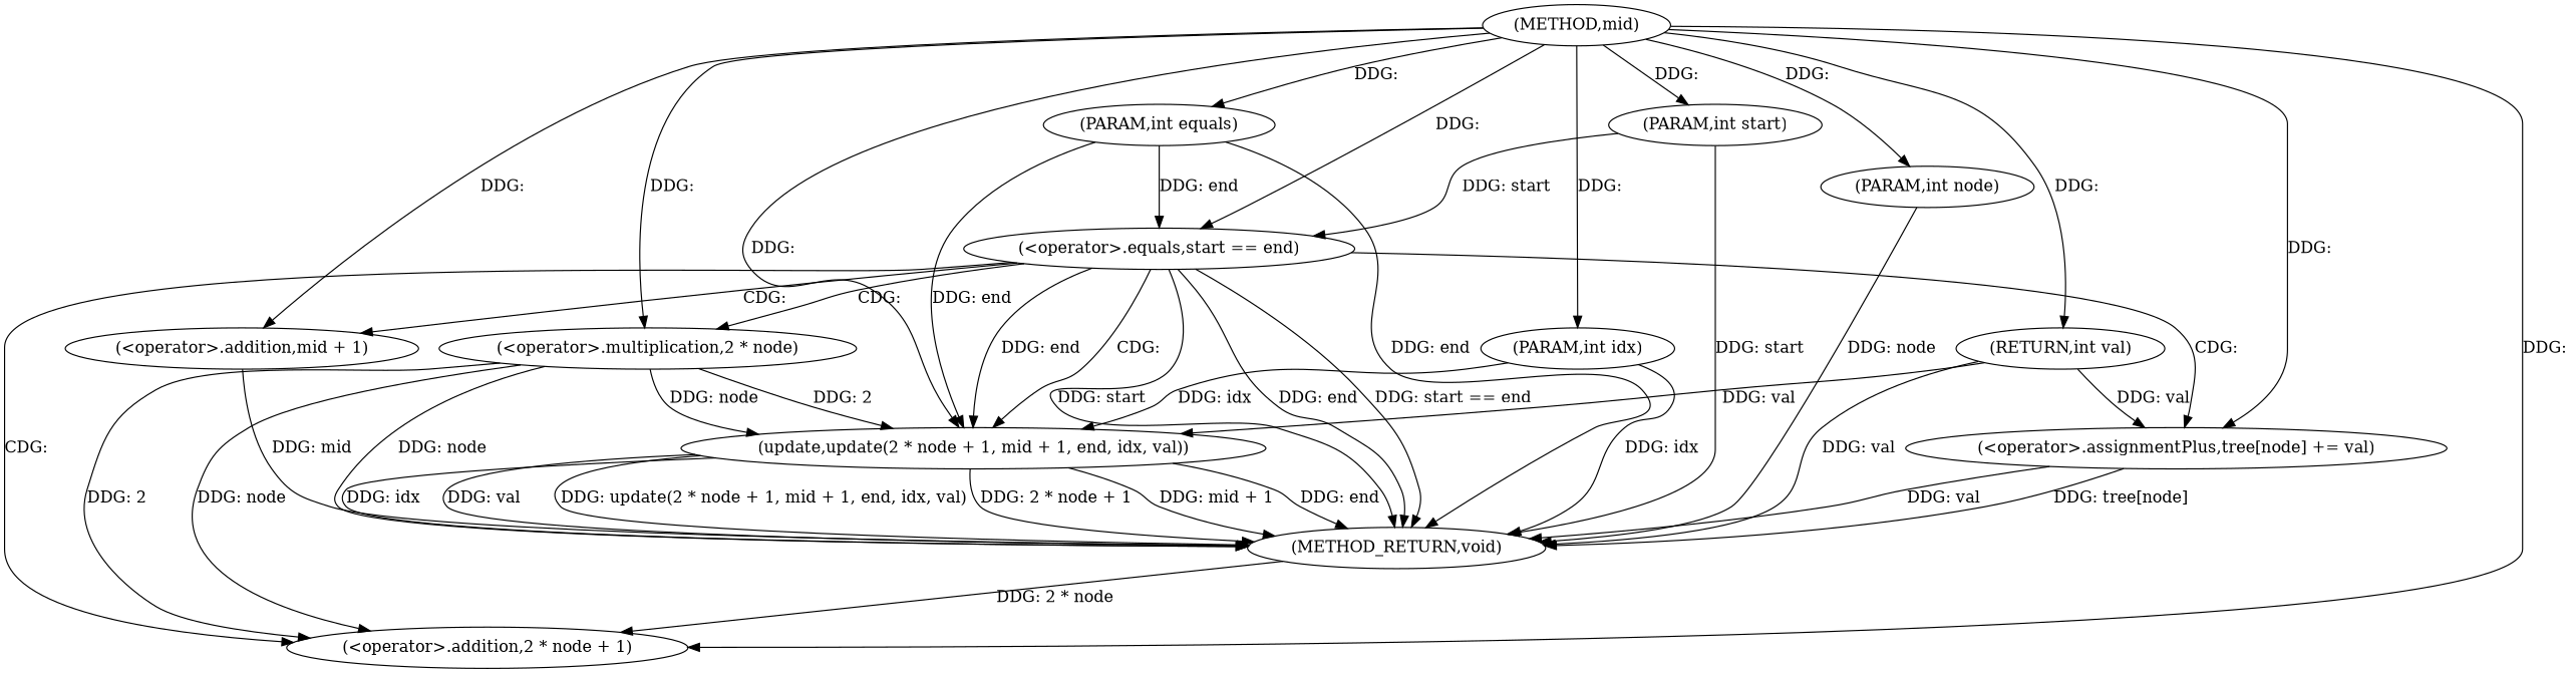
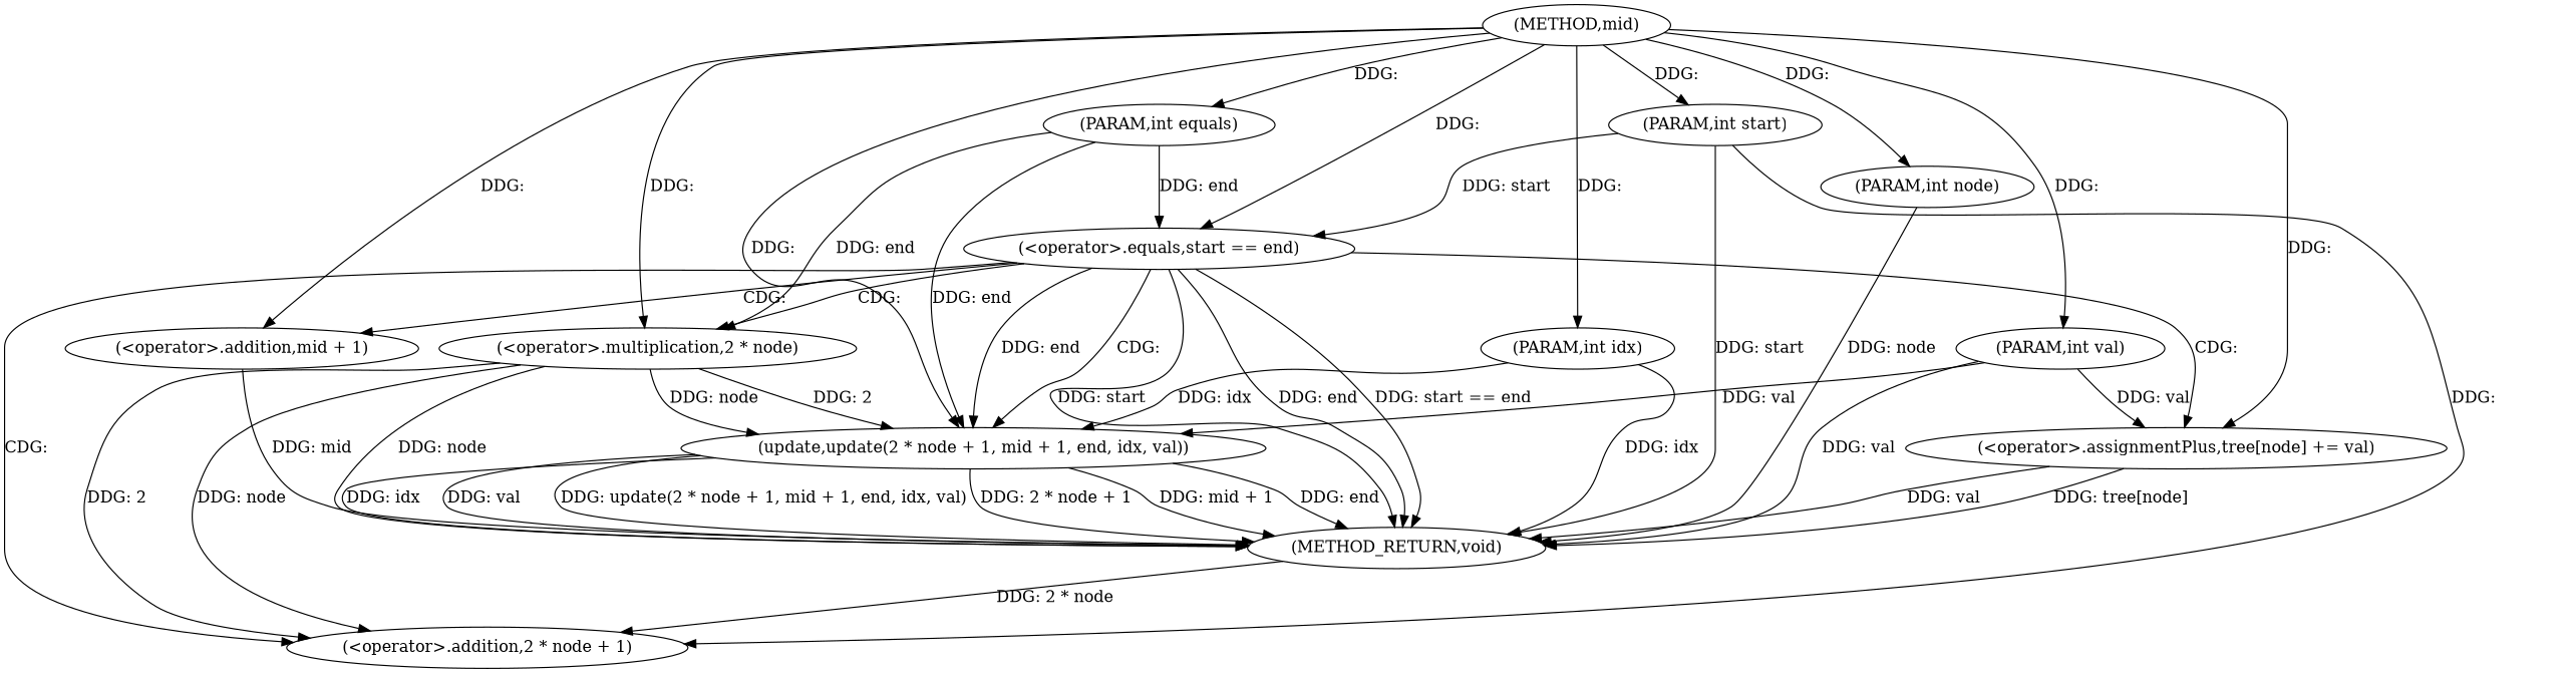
  digraph {
    n1 [label="(METHOD,mid)"]
    n2 [label="(PARAM,int node)"]
    n3 [label="(PARAM,int start)"]
    n4 [label="(PARAM,int equals)"]
    n5 [label="(PARAM,int idx)"]
-   n6 [label="(RETURN,int val)"]
+   n6 [label="(PARAM,int val)"]
    n7 [label="(<operator>.equals,start == end)"]
    n8 [label="(<operator>.assignmentPlus,tree[node] += val)"]
    n9 [label="(update,update(2 * node + 1, mid + 1, end, idx, val))"]
    n10 [label="(<operator>.addition,2 * node + 1)"]
    n11 [label="(<operator>.addition,mid + 1)"]
    n12 [label="(<operator>.multiplication,2 * node)"]
    n13 [label="(METHOD_RETURN,void)"]
    n1 -> n2 [label="DDG: "]
    n1 -> n3 [label="DDG: "]
    n1 -> n4 [label="DDG: "]
    n1 -> n5 [label="DDG: "]
    n1 -> n6 [label="DDG: "]
    n1 -> n7 [label="DDG: "]
    n1 -> n8 [label="DDG: "]
    n1 -> n9 [label="DDG: "]
-   n1 -> n10 [label="DDG: "]
+   n3 -> n10 [label="DDG: "]
    n1 -> n11 [label="DDG: "]
    n1 -> n12 [label="DDG: "]
    n2 -> n13 [label="DDG: node"]
    n3 -> n7 [label="DDG: start"]
    n3 -> n13 [label="DDG: start"]
    n4 -> n7 [label="DDG: end"]
    n4 -> n9 [label="DDG: end"]
-   n4 -> n13 [label="DDG: end"]
+   n4 -> n12 [label="DDG: end"]
    n5 -> n9 [label="DDG: idx"]
    n5 -> n13 [label="DDG: idx"]
    n6 -> n8 [label="DDG: val"]
    n6 -> n9 [label="DDG: val"]
    n6 -> n13 [label="DDG: val"]
    n7 -> n8 [label="CDG: "]
    n7 -> n9 [label="DDG: end"]
    n7 -> n9 [label="CDG: "]
    n7 -> n10 [label="CDG: "]
    n7 -> n11 [label="CDG: "]
    n7 -> n12 [label="CDG: "]
    n7 -> n13 [label="DDG: start"]
    n7 -> n13 [label="DDG: end"]
    n7 -> n13 [label="DDG: start == end"]
    n8 -> n13 [label="DDG: tree[node]"]
    n8 -> n13 [label="DDG: val"]
    n9 -> n13 [label="DDG: 2 * node + 1"]
    n9 -> n13 [label="DDG: mid + 1"]
    n9 -> n13 [label="DDG: end"]
    n9 -> n13 [label="DDG: idx"]
    n9 -> n13 [label="DDG: val"]
    n9 -> n13 [label="DDG: update(2 * node + 1, mid + 1, end, idx, val)"]
    n11 -> n13 [label="DDG: mid"]
    n12 -> n9 [label="DDG: 2"]
    n12 -> n9 [label="DDG: node"]
    n12 -> n10 [label="DDG: 2"]
    n12 -> n10 [label="DDG: node"]
    n12 -> n13 [label="DDG: node"]
    n13 -> n10 [label="DDG: 2 * node"]
  }
